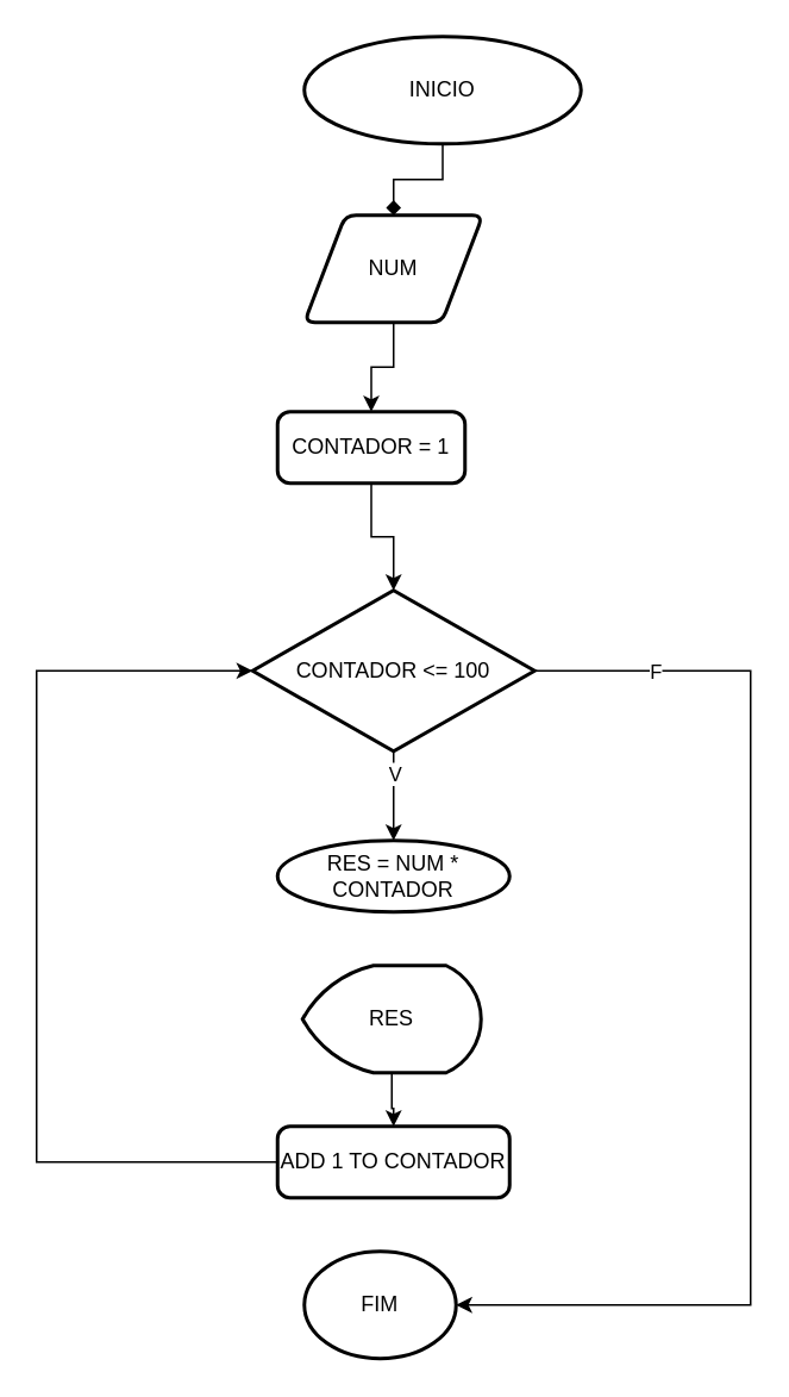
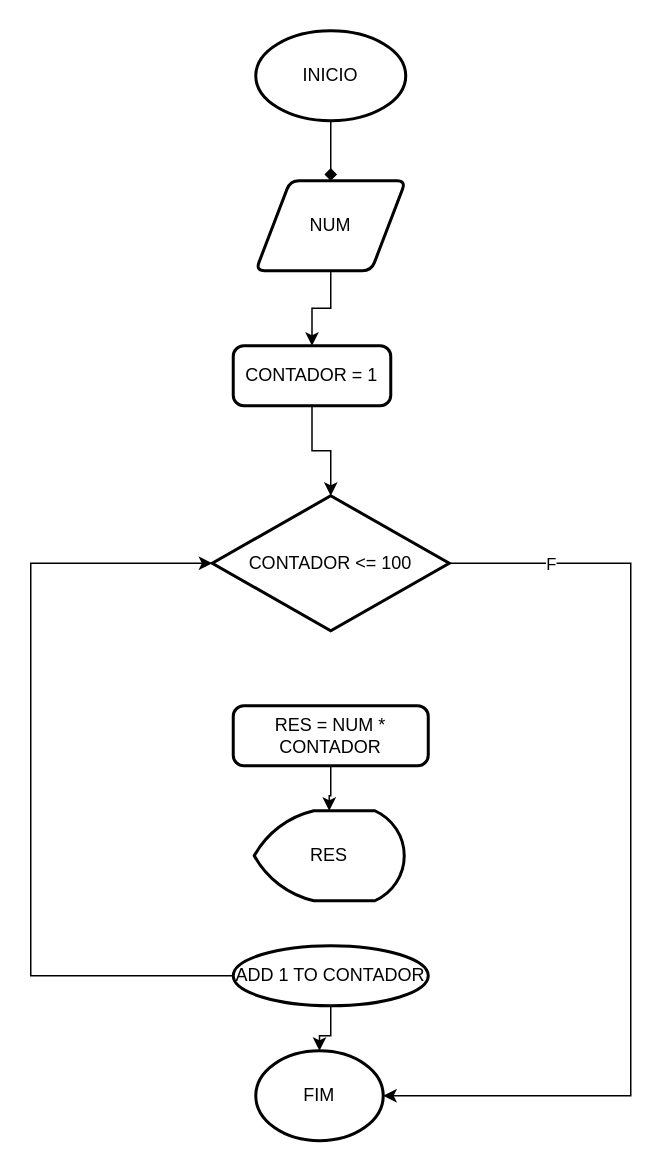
  <mxCell id="0" />
  <mxCell id="1" parent="0" />
  <mxCell id="2" value="" style="edgeStyle=orthogonalEdgeStyle;rounded=0;orthogonalLoop=1;jettySize=auto;html=1;endArrow=diamond;" parent="1" source="3" target="6" edge="1"><mxGeometry relative="1" as="geometry" /></mxCell>
- <mxCell id="3" value="INICIO" style="strokeWidth=2;html=1;shape=mxgraph.flowchart.start_1;whiteSpace=wrap;" parent="1" vertex="1"><mxGeometry x="170" y="20" width="155" height="60" as="geometry" /></mxCell>
+ <mxCell id="3" value="INICIO" style="strokeWidth=2;html=1;shape=mxgraph.flowchart.start_1;whiteSpace=wrap;" parent="1" vertex="1"><mxGeometry x="170" y="20" width="100" height="60" as="geometry" /></mxCell>
  <mxCell id="4" value="FIM" style="strokeWidth=2;html=1;shape=mxgraph.flowchart.start_1;whiteSpace=wrap;" parent="1" vertex="1"><mxGeometry x="170" y="700" width="85" height="60" as="geometry" /></mxCell>
  <mxCell id="5" value="" style="edgeStyle=orthogonalEdgeStyle;rounded=0;orthogonalLoop=1;jettySize=auto;html=1;" parent="1" source="6" target="8" edge="1"><mxGeometry relative="1" as="geometry" /></mxCell>
  <mxCell id="6" value="NUM" style="shape=parallelogram;html=1;strokeWidth=2;perimeter=parallelogramPerimeter;whiteSpace=wrap;rounded=1;arcSize=12;size=0.23;" parent="1" vertex="1"><mxGeometry x="170" y="120" width="100" height="60" as="geometry" /></mxCell>
  <mxCell id="7" value="" style="edgeStyle=orthogonalEdgeStyle;rounded=0;orthogonalLoop=1;jettySize=auto;html=1;" parent="1" source="8" target="13" edge="1"><mxGeometry relative="1" as="geometry" /></mxCell>
  <mxCell id="8" value="CONTADOR = 1" style="rounded=1;whiteSpace=wrap;html=1;absoluteArcSize=1;arcSize=14;strokeWidth=2;" parent="1" vertex="1"><mxGeometry x="155" y="230" width="105" height="40" as="geometry" /></mxCell>
  <mxCell id="9" style="edgeStyle=orthogonalEdgeStyle;rounded=0;orthogonalLoop=1;jettySize=auto;html=1;entryX=1;entryY=0.5;entryDx=0;entryDy=0;entryPerimeter=0;" parent="1" source="13" target="4" edge="1"><mxGeometry relative="1" as="geometry"><mxPoint x="440" y="730" as="targetPoint" /><Array as="points"><mxPoint x="420" y="375" /><mxPoint x="420" y="730" /></Array></mxGeometry></mxCell>
  <mxCell id="10" value="F" style="edgeLabel;html=1;align=center;verticalAlign=middle;resizable=0;points=[];" parent="9" vertex="1" connectable="0"><mxGeometry x="-0.79" relative="1" as="geometry"><mxPoint as="offset" /></mxGeometry></mxCell>
- <mxCell id="11" value="" style="edgeStyle=orthogonalEdgeStyle;rounded=0;orthogonalLoop=1;jettySize=auto;html=1;" parent="1" source="13" target="15" edge="1"><mxGeometry relative="1" as="geometry" /></mxCell>
- <mxCell id="12" value="V" style="edgeLabel;html=1;align=center;verticalAlign=middle;resizable=0;points=[];" parent="11" vertex="1" connectable="0"><mxGeometry x="-0.528" y="2" relative="1" as="geometry"><mxPoint x="-2" as="offset" /></mxGeometry></mxCell>
  <mxCell id="13" value="CONTADOR &amp;lt;= 100" style="strokeWidth=2;html=1;shape=mxgraph.flowchart.decision;whiteSpace=wrap;" parent="1" vertex="1"><mxGeometry x="141" y="330" width="158" height="90" as="geometry" /></mxCell>
- <mxCell id="15" value="RES = NUM * CONTADOR" style="ellipse;whiteSpace=wrap;html=1;absoluteArcSize=1;arcSize=14;strokeWidth=2;" parent="1" vertex="1"><mxGeometry x="155" y="470" width="130" height="40" as="geometry" /></mxCell>
- <mxCell id="16" value="" style="edgeStyle=orthogonalEdgeStyle;rounded=0;orthogonalLoop=1;jettySize=auto;html=1;" parent="1" source="17" target="19" edge="1"><mxGeometry relative="1" as="geometry" /></mxCell>
+ <mxCell id="14" value="" style="edgeStyle=orthogonalEdgeStyle;rounded=0;orthogonalLoop=1;jettySize=auto;html=1;" parent="1" source="15" target="17" edge="1"><mxGeometry relative="1" as="geometry" /></mxCell>
+ <mxCell id="15" value="RES = NUM * CONTADOR" style="rounded=1;whiteSpace=wrap;html=1;absoluteArcSize=1;arcSize=14;strokeWidth=2;" parent="1" vertex="1"><mxGeometry x="155" y="470" width="130" height="40" as="geometry" /></mxCell>
  <mxCell id="17" value="RES" style="strokeWidth=2;html=1;shape=mxgraph.flowchart.display;whiteSpace=wrap;" parent="1" vertex="1"><mxGeometry x="169" y="540" width="100" height="60" as="geometry" /></mxCell>
- <mxCell id="19" value="ADD 1 TO CONTADOR" style="rounded=1;whiteSpace=wrap;html=1;absoluteArcSize=1;arcSize=14;strokeWidth=2;" parent="1" vertex="1"><mxGeometry x="155" y="630" width="130" height="40" as="geometry" /></mxCell>
+ <mxCell id="18" value="" style="edgeStyle=orthogonalEdgeStyle;rounded=0;orthogonalLoop=1;jettySize=auto;html=1;" parent="1" source="19" target="4" edge="1"><mxGeometry relative="1" as="geometry" /></mxCell>
+ <mxCell id="19" value="ADD 1 TO CONTADOR" style="ellipse;whiteSpace=wrap;html=1;absoluteArcSize=1;arcSize=14;strokeWidth=2;" parent="1" vertex="1"><mxGeometry x="155" y="630" width="130" height="40" as="geometry" /></mxCell>
  <mxCell id="20" style="edgeStyle=orthogonalEdgeStyle;rounded=0;orthogonalLoop=1;jettySize=auto;html=1;entryX=0;entryY=0.5;entryDx=0;entryDy=0;entryPerimeter=0;" parent="1" source="19" target="13" edge="1"><mxGeometry relative="1" as="geometry"><Array as="points"><mxPoint x="20" y="650" /><mxPoint x="20" y="375" /></Array></mxGeometry></mxCell>
